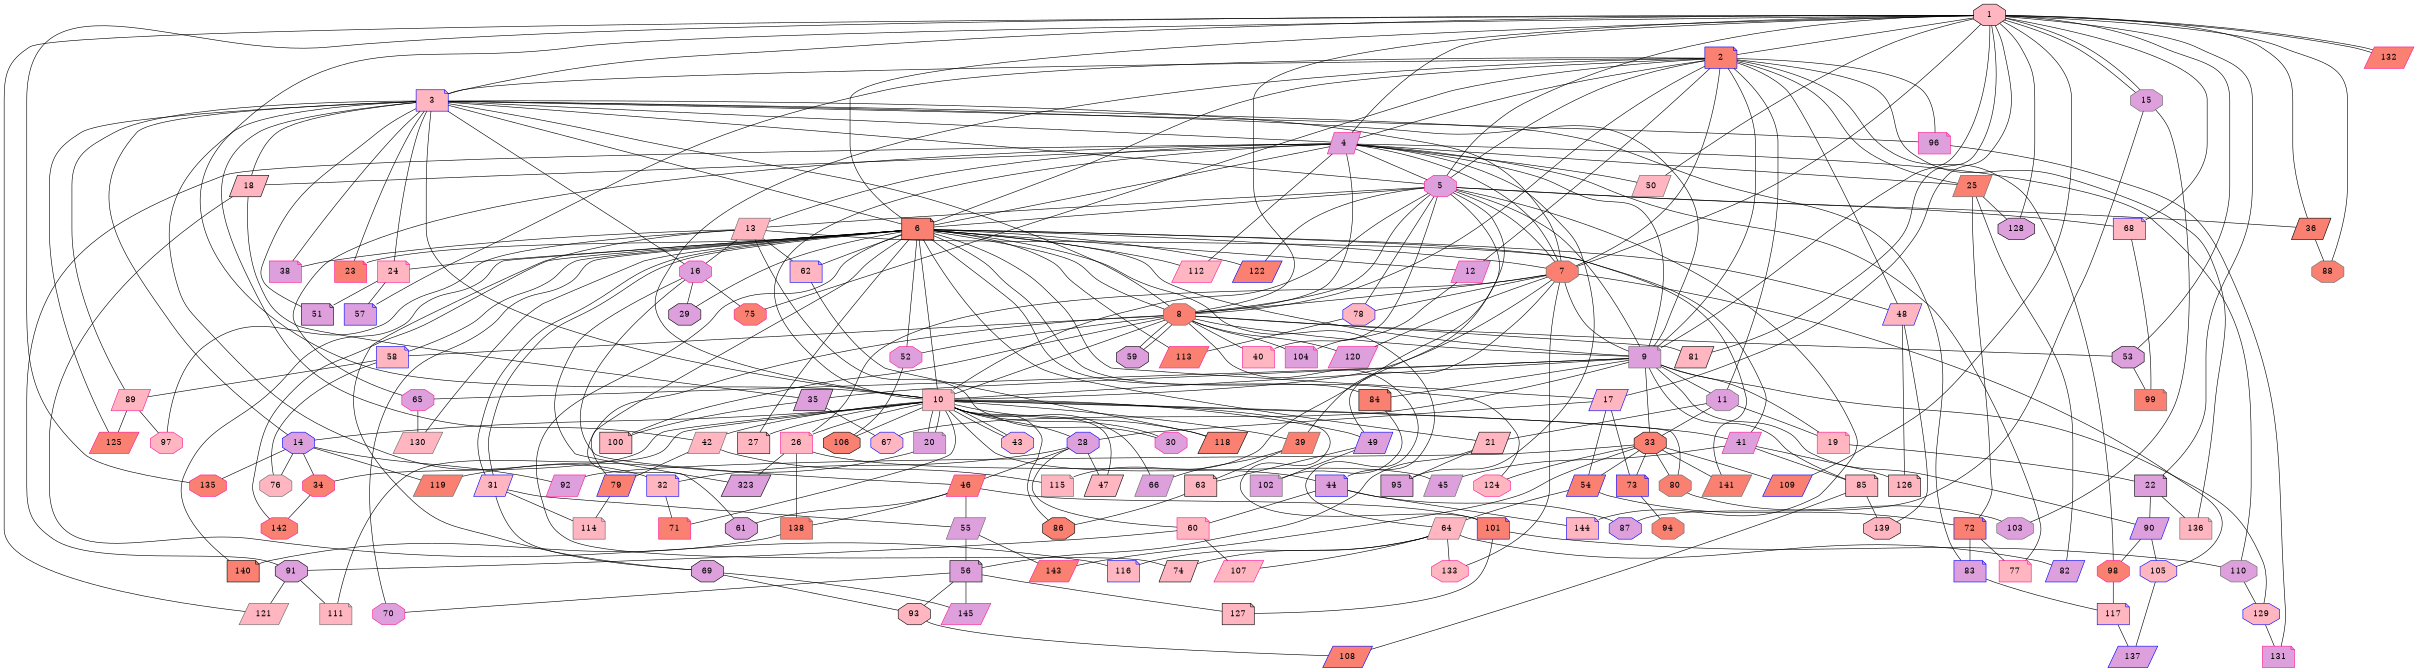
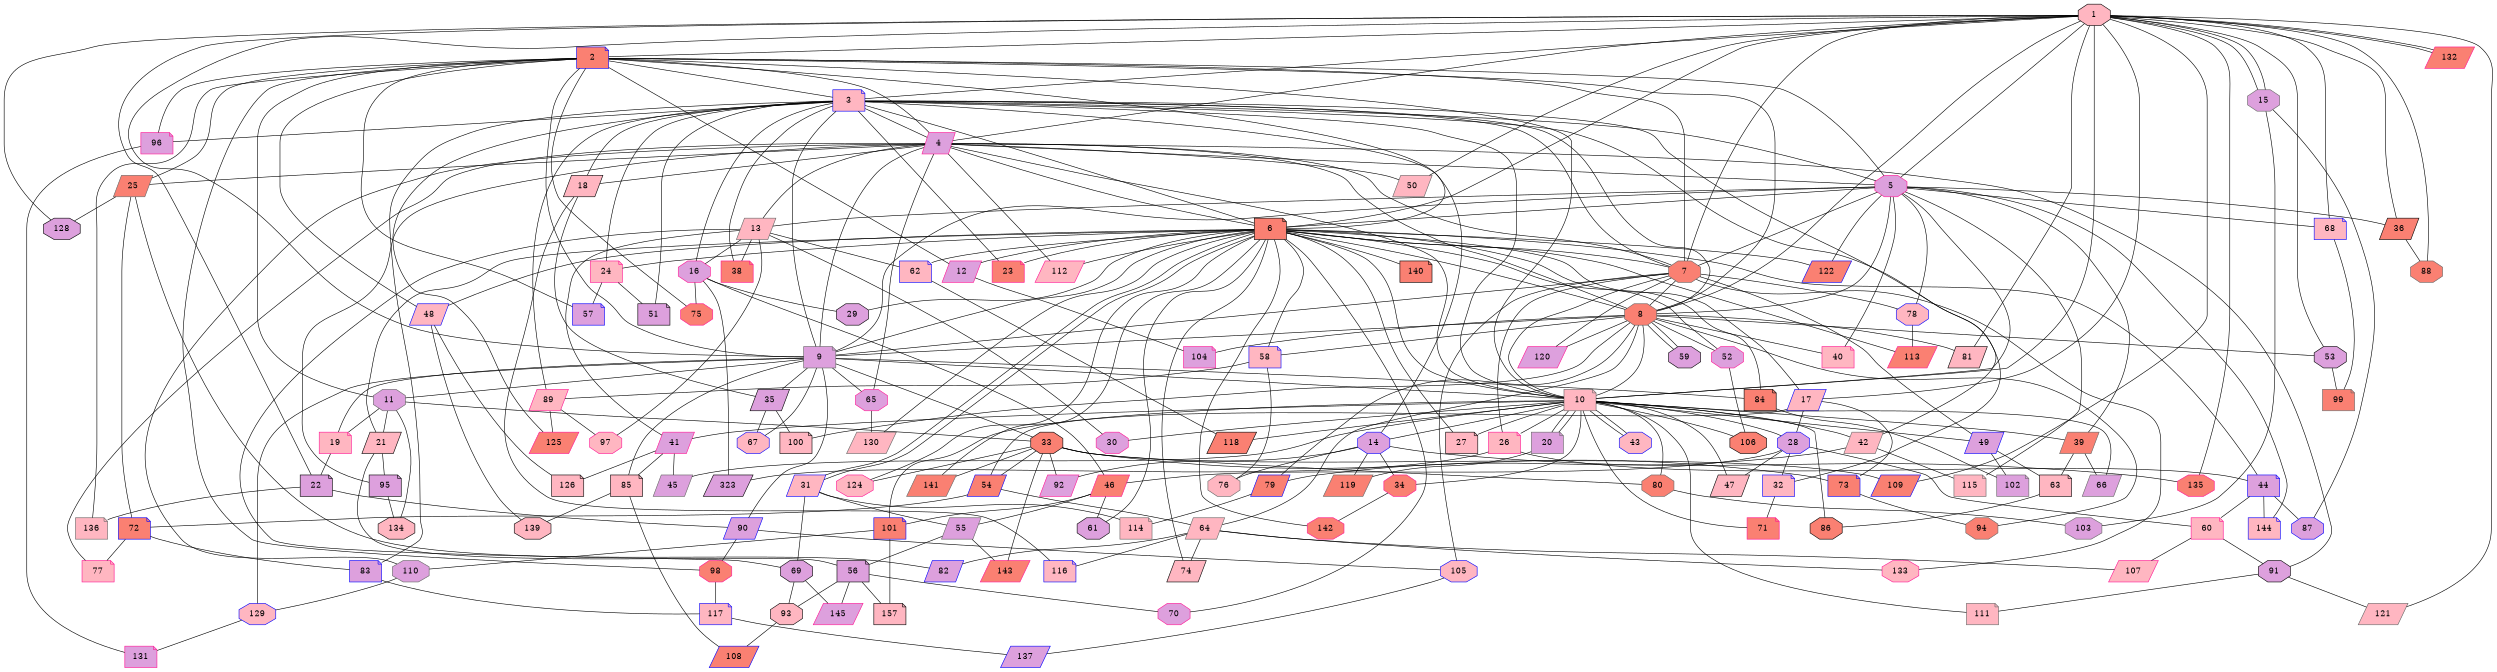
  graph {
    node [color=deeppink fillcolor=lightpink shape=note style=filled]
    1 [color=black shape=octagon]
    2 [color=blue fillcolor=salmon]
    3 [color=blue]
    4 [fillcolor=plum shape=parallelogram]
    5 [fillcolor=plum shape=octagon]
    6 [color=black fillcolor=salmon]
    7 [color=gray40 fillcolor=salmon shape=octagon]
    8 [color=gray40 fillcolor=salmon shape=octagon]
    9 [color=gray40 fillcolor=plum]
    10 [color=gray40]
    15 [color=gray40 fillcolor=plum shape=octagon]
    17 [color=blue shape=parallelogram]
    22 [color=black fillcolor=plum]
    36 [color=black fillcolor=salmon shape=parallelogram]
    50 [color=gray40 shape=parallelogram]
    53 [color=black fillcolor=plum shape=octagon]
    68 [color=blue]
    81 [color=black shape=parallelogram]
    88 [color=gray40 fillcolor=salmon shape=octagon]
    109 [color=blue fillcolor=salmon shape=parallelogram]
    121 [color=gray40 shape=parallelogram]
    128 [color=black fillcolor=plum shape=octagon]
    132 [fillcolor=salmon shape=parallelogram]
    135 [fillcolor=salmon shape=octagon]
    11 [color=gray40 fillcolor=plum shape=octagon]
    12 [fillcolor=plum shape=parallelogram]
    25 [color=gray40 fillcolor=salmon shape=parallelogram]
    48 [color=blue shape=parallelogram]
    57 [color=blue fillcolor=plum]
    75 [fillcolor=salmon shape=octagon]
    96 [fillcolor=plum]
    98 [fillcolor=salmon shape=octagon]
    136 [color=gray40]
    14 [color=blue fillcolor=plum shape=octagon]
    16 [fillcolor=plum shape=octagon]
    18 [color=black shape=parallelogram]
    23 [fillcolor=salmon]
    24
    32 [color=blue]
-   38 [fillcolor=plum]
+   38 [fillcolor=salmon]
    42 [color=gray40 shape=parallelogram]
    51 [color=black fillcolor=plum]
    83 [color=blue fillcolor=plum]
    89 [shape=parallelogram]
    125 [fillcolor=salmon shape=parallelogram]
    13 [color=gray40 shape=parallelogram]
    65 [fillcolor=plum shape=octagon]
    77
    91 [color=black fillcolor=plum shape=octagon]
    95 [color=black fillcolor=plum]
    110 [color=gray40 fillcolor=plum shape=octagon]
    112 [shape=parallelogram]
    39 [color=gray40 fillcolor=salmon shape=parallelogram]
    40
    78 [color=blue shape=octagon]
    115 [color=gray40]
    122 [color=blue fillcolor=salmon shape=parallelogram]
    144 [color=blue]
    21 [color=black shape=parallelogram]
    27 [color=black]
    29 [color=black fillcolor=plum shape=octagon]
    31 [color=blue shape=parallelogram]
    44 [color=blue fillcolor=plum]
    52 [fillcolor=plum shape=octagon]
    58 [color=blue]
    61 [color=black fillcolor=plum shape=octagon]
    62 [color=blue]
    70 [fillcolor=plum shape=octagon]
    74 [color=black shape=parallelogram]
    84 [color=black fillcolor=salmon]
    113 [fillcolor=salmon shape=parallelogram]
    124 [shape=octagon]
    130 [color=gray40 shape=parallelogram]
    140 [color=black fillcolor=salmon]
    141 [color=gray40 fillcolor=salmon shape=parallelogram]
    142 [fillcolor=salmon shape=octagon]
    26
    49 [color=blue fillcolor=plum shape=parallelogram]
    105 [color=blue shape=octagon]
    120 [fillcolor=plum shape=parallelogram]
    133 [shape=octagon]
    59 [color=black fillcolor=plum shape=octagon]
    64 [color=gray40 shape=parallelogram]
    79 [color=blue fillcolor=salmon shape=parallelogram]
    94 [color=gray40 fillcolor=salmon shape=octagon]
    100 [color=black]
    104 [fillcolor=plum]
    19
    33 [color=black fillcolor=salmon shape=octagon]
    35 [color=black fillcolor=plum shape=parallelogram]
    67 [color=blue shape=octagon]
    85 [color=black]
    90 [color=blue fillcolor=plum shape=parallelogram]
    129 [color=blue shape=octagon]
    20 [color=gray40 fillcolor=plum]
    28 [color=blue fillcolor=plum shape=octagon]
    30 [fillcolor=plum shape=octagon]
    34 [fillcolor=salmon shape=octagon]
    41 [fillcolor=plum shape=parallelogram]
    43 [color=blue shape=octagon]
    45 [color=gray40 fillcolor=plum shape=parallelogram]
    47 [color=black shape=parallelogram]
    66 [color=gray40 fillcolor=plum shape=parallelogram]
    71 [fillcolor=salmon]
    80 [color=gray40 fillcolor=salmon shape=octagon]
    86 [color=black fillcolor=salmon shape=octagon]
    101 [color=blue fillcolor=salmon]
    106 [color=black fillcolor=salmon shape=octagon]
    111 [color=gray40]
    118 [color=black fillcolor=salmon shape=parallelogram]
    87 [color=blue fillcolor=plum shape=octagon]
    103 [color=gray40 fillcolor=plum shape=octagon]
    54 [color=blue fillcolor=salmon shape=parallelogram]
    73 [color=blue fillcolor=salmon]
    99 [color=gray40 fillcolor=salmon]
+   134 [color=black shape=octagon]
    72 [color=blue fillcolor=salmon]
    82 [color=blue fillcolor=plum shape=parallelogram]
    126 [color=black]
    139 [color=black shape=octagon]
    131 [fillcolor=plum]
    117 [color=blue]
    76 [color=gray40 shape=octagon]
    92 [fillcolor=plum shape=parallelogram]
    119 [color=gray40 fillcolor=salmon shape=parallelogram]
    46 [fillcolor=salmon shape=parallelogram]
    n127 [color=black fillcolor=plum label=323 shape=parallelogram]
    116 [color=blue]
    97 [shape=octagon]
    69 [color=black fillcolor=plum shape=octagon]
    63 [color=black]
    56 [color=black fillcolor=plum]
    55 [color=gray40 fillcolor=plum shape=parallelogram]
    114 [color=gray40]
    60
    102 [color=gray40 fillcolor=plum]
-   138 [color=gray40 fillcolor=salmon]
    137 [color=blue fillcolor=plum shape=parallelogram]
    107 [shape=parallelogram]
    143 [fillcolor=salmon shape=parallelogram]
    108 [color=blue fillcolor=salmon shape=parallelogram]
-   127 [color=black]
+   127 [color=black label=157]
    93 [color=black shape=octagon]
    145 [fillcolor=plum shape=parallelogram]
    1 -- 2
    1 -- 3
    1 -- 4
    1 -- 5
    1 -- 6
    1 -- 7
    1 -- 8
    1 -- 9
    1 -- 10
    1 -- 15
    1 -- 15
    1 -- 17
    1 -- 22
    1 -- 36
    1 -- 50
    1 -- 53
    1 -- 68
    1 -- 81
    1 -- 88
    1 -- 109
    1 -- 121
    1 -- 128
    1 -- 132
    1 -- 132
    1 -- 135
    2 -- 3
    2 -- 4
    2 -- 5
    2 -- 6
    2 -- 7
    2 -- 8
    2 -- 9
    2 -- 10
    2 -- 11
    2 -- 12
    2 -- 25
    2 -- 48
    2 -- 57
    2 -- 75
    2 -- 96
    2 -- 98
    2 -- 136
    3 -- 4
    3 -- 5
    3 -- 6
    3 -- 7
    3 -- 8
    3 -- 9
    3 -- 10
    3 -- 96
    3 -- 14
    3 -- 16
    3 -- 18
    3 -- 23
    3 -- 24
    3 -- 32
    3 -- 38
    3 -- 42
    3 -- 51
    3 -- 83
    3 -- 89
    3 -- 125
    4 -- 5
    4 -- 6
    4 -- 7
    4 -- 8
    4 -- 9
    4 -- 10
    4 -- 50
    4 -- 25
    4 -- 18
    4 -- 13
    4 -- 65
    4 -- 77
    4 -- 91
    4 -- 95
    4 -- 110
    4 -- 112
    5 -- 6
    5 -- 7
    5 -- 8
    5 -- 9
    5 -- 10
    5 -- 36
    5 -- 68
    5 -- 13
    5 -- 39
    5 -- 40
    5 -- 78
    5 -- 115
    5 -- 122
    5 -- 144
    6 -- 7
    6 -- 8
    6 -- 9
    6 -- 10
    6 -- 17
    6 -- 12
    6 -- 48
    6 -- 23
    6 -- 24
    6 -- 112
    6 -- 122
    6 -- 21
    6 -- 27
    6 -- 29
    6 -- 31
    6 -- 31
    6 -- 44
    6 -- 52
    6 -- 58
    6 -- 61
    6 -- 62
    6 -- 70
    6 -- 74
    6 -- 84
    6 -- 113
    6 -- 124
    6 -- 130
    6 -- 140
    6 -- 141
    6 -- 142
    7 -- 8
    7 -- 9
    7 -- 10
    7 -- 78
    7 -- 26
    7 -- 49
    7 -- 105
    7 -- 120
    7 -- 133
    8 -- 9
    8 -- 10
    8 -- 53
    8 -- 81
    8 -- 40
    8 -- 52
    8 -- 58
    8 -- 120
    8 -- 59
    8 -- 59
    8 -- 64
    8 -- 79
+   8 -- 94
    8 -- 100
    8 -- 104
    9 -- 10
    9 -- 11
    9 -- 65
    9 -- 84
    9 -- 19
    9 -- 33
    9 -- 35
    9 -- 67
    9 -- 85
    9 -- 90
    9 -- 129
    10 -- 14
    10 -- 42
    10 -- 39
    10 -- 27
    10 -- 26
    10 -- 49
    10 -- 20
    10 -- 20
    10 -- 28
    10 -- 30
    10 -- 34
    10 -- 41
    10 -- 43
    10 -- 43
    10 -- 45
    10 -- 47
    10 -- 66
    10 -- 71
    10 -- 80
    10 -- 86
    10 -- 101
    10 -- 106
    10 -- 111
    10 -- 118
    15 -- 87
    15 -- 103
    17 -- 28
    17 -- 54
    17 -- 73
    22 -- 136
    22 -- 90
    36 -- 88
    53 -- 99
    68 -- 99
    11 -- 21
    11 -- 19
    11 -- 33
+   11 -- 134
    12 -- 104
    25 -- 128
    25 -- 72
    25 -- 82
    48 -- 126
    48 -- 139
    96 -- 131
    98 -- 117
    14 -- 135
    14 -- 34
    14 -- 76
    14 -- 92
    14 -- 119
    16 -- 75
    16 -- 29
    16 -- 46
    16 -- n127
    18 -- 35
    18 -- 116
    24 -- 57
    24 -- 51
    32 -- 71
    42 -- 115
    42 -- 79
    83 -- 117
    89 -- 125
    89 -- 97
    13 -- 16
    13 -- 38
    13 -- 62
    13 -- 30
    13 -- 41
    13 -- 97
    13 -- 69
    65 -- 130
    91 -- 121
    91 -- 111
+   95 -- 134
    110 -- 129
    39 -- 66
    39 -- 63
    78 -- 113
    21 -- 95
    21 -- 56
    31 -- 69
    31 -- 55
    31 -- 114
    44 -- 144
    44 -- 87
    44 -- 60
    52 -- 106
    58 -- 89
    58 -- 76
    62 -- 118
    84 -- 102
    26 -- 44
    26 -- n127
-   26 -- 138
    49 -- 63
    49 -- 102
    105 -- 137
    64 -- 74
    64 -- 133
    64 -- 82
    64 -- 116
    64 -- 107
    79 -- 114
    19 -- 22
    33 -- 109
    33 -- 124
    33 -- 141
    33 -- 80
    33 -- 54
    33 -- 73
    33 -- 92
    33 -- 143
    35 -- 100
    35 -- 67
    85 -- 139
    85 -- 108
    90 -- 98
    90 -- 105
    129 -- 131
    20 -- 119
    28 -- 32
    28 -- 47
    28 -- 46
    28 -- 60
    34 -- 142
    41 -- 85
    41 -- 45
    41 -- 126
    80 -- 103
    101 -- 110
    101 -- 127
    54 -- 64
    54 -- 72
    73 -- 94
    72 -- 83
    72 -- 77
    117 -- 137
    46 -- 61
    46 -- 101
    46 -- 55
-   46 -- 138
    69 -- 93
    69 -- 145
    63 -- 86
    56 -- 70
    56 -- 127
    56 -- 93
    56 -- 145
    55 -- 56
    55 -- 143
    60 -- 91
    60 -- 107
-   138 -- 140
    93 -- 108
  }
